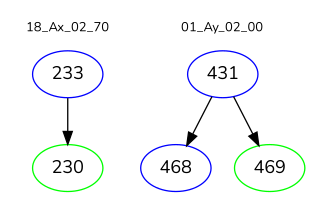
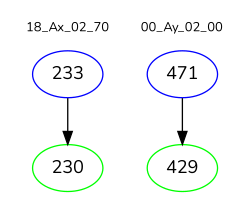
  digraph {
    fontname=Nunito
    node [color=blue fontname=Nunito]
    edge [color=black fontname=Nunito]
    n1 [label=233]
    n2 [color=green label=230]
-   n3 [label=431]
-   n4 [label=468]
-   n5 [color=green label=469]
+   n3 [label=471]
+   n5 [color=green label=429]
    subgraph cluster_1 {
      color=white
      fontsize=10
      label="18_Ax_02_70"
      n1
      n2
    }
    subgraph cluster_2 {
      color=white
      fontsize=10
-     label="01_Ay_02_00"
+     label="00_Ay_02_00"
      n3
-     n4
      n5
    }
    n1 -> n2
-   n3 -> n4
    n3 -> n5
  }
